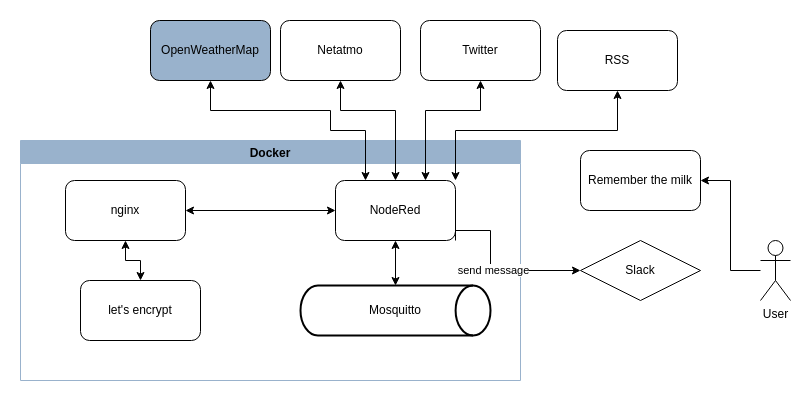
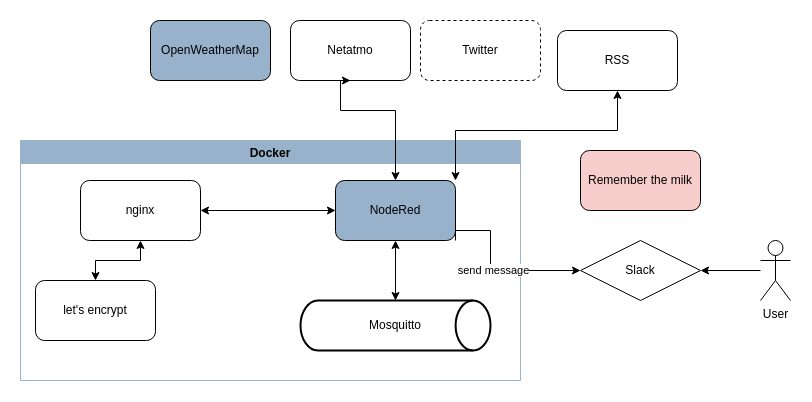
  <mxCell id="0" />
  <mxCell id="1" parent="0" />
  <mxCell id="2" value="Docker" style="swimlane;fillColor=#99B2CC;strokeColor=#99B2CC;startSize=23;" parent="1" vertex="1"><mxGeometry x="20" y="140" width="500" height="240" as="geometry" /></mxCell>
- <mxCell id="3" value="NodeRed" style="rounded=1;whiteSpace=wrap;html=1;" parent="2" vertex="1"><mxGeometry x="315" y="40" width="120" height="60" as="geometry" /></mxCell>
- <mxCell id="4" value="Mosquitto" style="strokeWidth=2;html=1;shape=mxgraph.flowchart.direct_data;whiteSpace=wrap;" parent="2" vertex="1"><mxGeometry x="280" y="145" width="190" height="50" as="geometry" /></mxCell>
+ <mxCell id="3" value="NodeRed" style="rounded=1;whiteSpace=wrap;html=1;fillColor=#99b2cc;" parent="2" vertex="1"><mxGeometry x="315" y="40" width="120" height="60" as="geometry" /></mxCell>
+ <mxCell id="4" value="Mosquitto" style="strokeWidth=2;html=1;shape=mxgraph.flowchart.direct_data;whiteSpace=wrap;" parent="2" vertex="1"><mxGeometry x="280" y="160" width="190" height="50" as="geometry" /></mxCell>
  <mxCell id="5" style="edgeStyle=orthogonalEdgeStyle;rounded=0;orthogonalLoop=1;jettySize=auto;html=1;entryX=0.5;entryY=0;entryDx=0;entryDy=0;entryPerimeter=0;startArrow=classic;startFill=1;" parent="2" source="3" target="4" edge="1"><mxGeometry relative="1" as="geometry" /></mxCell>
- <mxCell id="6" value="let's encrypt" style="rounded=1;whiteSpace=wrap;html=1;" parent="2" vertex="1"><mxGeometry x="60" y="140" width="120" height="60" as="geometry" /></mxCell>
- <mxCell id="7" value="nginx" style="rounded=1;whiteSpace=wrap;html=1;" parent="2" vertex="1"><mxGeometry x="45" y="40" width="120" height="60" as="geometry" /></mxCell>
+ <mxCell id="6" value="let's encrypt" style="rounded=1;whiteSpace=wrap;html=1;" parent="2" vertex="1"><mxGeometry x="15" y="140" width="120" height="60" as="geometry" /></mxCell>
+ <mxCell id="7" value="nginx" style="rounded=1;whiteSpace=wrap;html=1;" parent="2" vertex="1"><mxGeometry x="60" y="40" width="120" height="60" as="geometry" /></mxCell>
  <mxCell id="8" style="edgeStyle=orthogonalEdgeStyle;rounded=0;orthogonalLoop=1;jettySize=auto;html=1;entryX=0.5;entryY=0;entryDx=0;entryDy=0;startArrow=classic;startFill=1;" parent="2" source="7" target="6" edge="1"><mxGeometry relative="1" as="geometry" /></mxCell>
  <mxCell id="9" style="edgeStyle=orthogonalEdgeStyle;rounded=0;orthogonalLoop=1;jettySize=auto;html=1;entryX=0;entryY=0.5;entryDx=0;entryDy=0;startArrow=classic;startFill=1;" parent="2" source="7" target="3" edge="1"><mxGeometry relative="1" as="geometry" /></mxCell>
  <mxCell id="10" value="Slack" style="rhombus;whiteSpace=wrap;html=1;" parent="1" vertex="1"><mxGeometry x="580" y="240" width="120" height="60" as="geometry" /></mxCell>
- <mxCell id="11" value="Twitter" style="rounded=1;whiteSpace=wrap;html=1;" parent="1" vertex="1"><mxGeometry x="420" y="20" width="120" height="60" as="geometry" /></mxCell>
+ <mxCell id="11" value="Twitter" style="rounded=1;whiteSpace=wrap;html=1;dashed=1;" parent="1" vertex="1"><mxGeometry x="420" y="20" width="120" height="60" as="geometry" /></mxCell>
  <mxCell id="12" value="RSS" style="rounded=1;whiteSpace=wrap;html=1;" parent="1" vertex="1"><mxGeometry x="557" y="30" width="120" height="60" as="geometry" /></mxCell>
- <mxCell id="13" value="Netatmo" style="rounded=1;whiteSpace=wrap;html=1;" parent="1" vertex="1"><mxGeometry x="280" y="20" width="120" height="60" as="geometry" /></mxCell>
+ <mxCell id="13" value="Netatmo" style="rounded=1;whiteSpace=wrap;html=1;" parent="1" vertex="1"><mxGeometry x="290" y="20" width="120" height="60" as="geometry" /></mxCell>
  <mxCell id="14" style="edgeStyle=orthogonalEdgeStyle;rounded=0;orthogonalLoop=1;jettySize=auto;html=1;entryX=0.5;entryY=1;entryDx=0;entryDy=0;startArrow=classic;startFill=1;" parent="1" source="3" target="13" edge="1"><mxGeometry relative="1" as="geometry"><Array as="points"><mxPoint x="395" y="110" /><mxPoint x="340" y="110" /></Array></mxGeometry></mxCell>
- <mxCell id="15" style="edgeStyle=orthogonalEdgeStyle;rounded=0;orthogonalLoop=1;jettySize=auto;html=1;entryX=0.5;entryY=1;entryDx=0;entryDy=0;startArrow=classic;startFill=1;exitX=0.75;exitY=0;exitDx=0;exitDy=0;" parent="1" source="3" target="11" edge="1"><mxGeometry relative="1" as="geometry"><Array as="points"><mxPoint x="425" y="110" /><mxPoint x="480" y="110" /></Array></mxGeometry></mxCell>
  <mxCell id="16" style="edgeStyle=orthogonalEdgeStyle;rounded=0;orthogonalLoop=1;jettySize=auto;html=1;entryX=0.5;entryY=1;entryDx=0;entryDy=0;startArrow=classic;startFill=1;exitX=1;exitY=0;exitDx=0;exitDy=0;" parent="1" source="3" target="12" edge="1"><mxGeometry relative="1" as="geometry"><Array as="points"><mxPoint x="455" y="130" /><mxPoint x="617" y="130" /></Array></mxGeometry></mxCell>
  <mxCell id="17" value="send message" style="edgeStyle=orthogonalEdgeStyle;rounded=0;orthogonalLoop=1;jettySize=auto;html=1;entryX=0;entryY=0.5;entryDx=0;entryDy=0;startArrow=none;startFill=0;exitX=1;exitY=1;exitDx=0;exitDy=0;" parent="1" source="3" target="10" edge="1"><mxGeometry relative="1" as="geometry"><Array as="points"><mxPoint x="490" y="230" /><mxPoint x="490" y="270" /></Array></mxGeometry></mxCell>
- <mxCell id="19" style="edgeStyle=orthogonalEdgeStyle;rounded=0;orthogonalLoop=1;jettySize=auto;html=1;entryX=1;entryY=0.5;entryDx=0;entryDy=0;startArrow=none;startFill=0;" edge="1" parent="1" source="20" target="23"><mxGeometry relative="1" as="geometry" /></mxCell>
+ <mxCell id="18" style="edgeStyle=orthogonalEdgeStyle;rounded=0;orthogonalLoop=1;jettySize=auto;html=1;entryX=1;entryY=0.5;entryDx=0;entryDy=0;startArrow=none;startFill=0;" parent="1" source="20" target="10" edge="1"><mxGeometry relative="1" as="geometry" /></mxCell>
  <mxCell id="20" value="User" style="shape=umlActor;verticalLabelPosition=bottom;labelBackgroundColor=#ffffff;verticalAlign=top;html=1;outlineConnect=0;" parent="1" vertex="1"><mxGeometry x="760" y="240" width="30" height="60" as="geometry" /></mxCell>
- <mxCell id="21" style="edgeStyle=orthogonalEdgeStyle;rounded=0;orthogonalLoop=1;jettySize=auto;html=1;entryX=0.25;entryY=0;entryDx=0;entryDy=0;startArrow=classic;startFill=1;" edge="1" parent="1" source="22" target="3"><mxGeometry relative="1" as="geometry"><Array as="points"><mxPoint x="210" y="110" /><mxPoint x="330" y="110" /><mxPoint x="330" y="130" /><mxPoint x="365" y="130" /></Array></mxGeometry></mxCell>
  <mxCell id="22" value="OpenWeatherMap" style="rounded=1;whiteSpace=wrap;html=1;fillColor=#99b2cc;" vertex="1" parent="1"><mxGeometry x="150" y="20" width="120" height="60" as="geometry" /></mxCell>
- <mxCell id="23" value="Remember the milk" style="rounded=1;whiteSpace=wrap;html=1;" vertex="1" parent="1"><mxGeometry x="580" y="150" width="120" height="60" as="geometry" /></mxCell>
+ <mxCell id="23" value="Remember the milk" style="rounded=1;whiteSpace=wrap;html=1;fillColor=#f8cecc;" vertex="1" parent="1"><mxGeometry x="580" y="150" width="120" height="60" as="geometry" /></mxCell>
